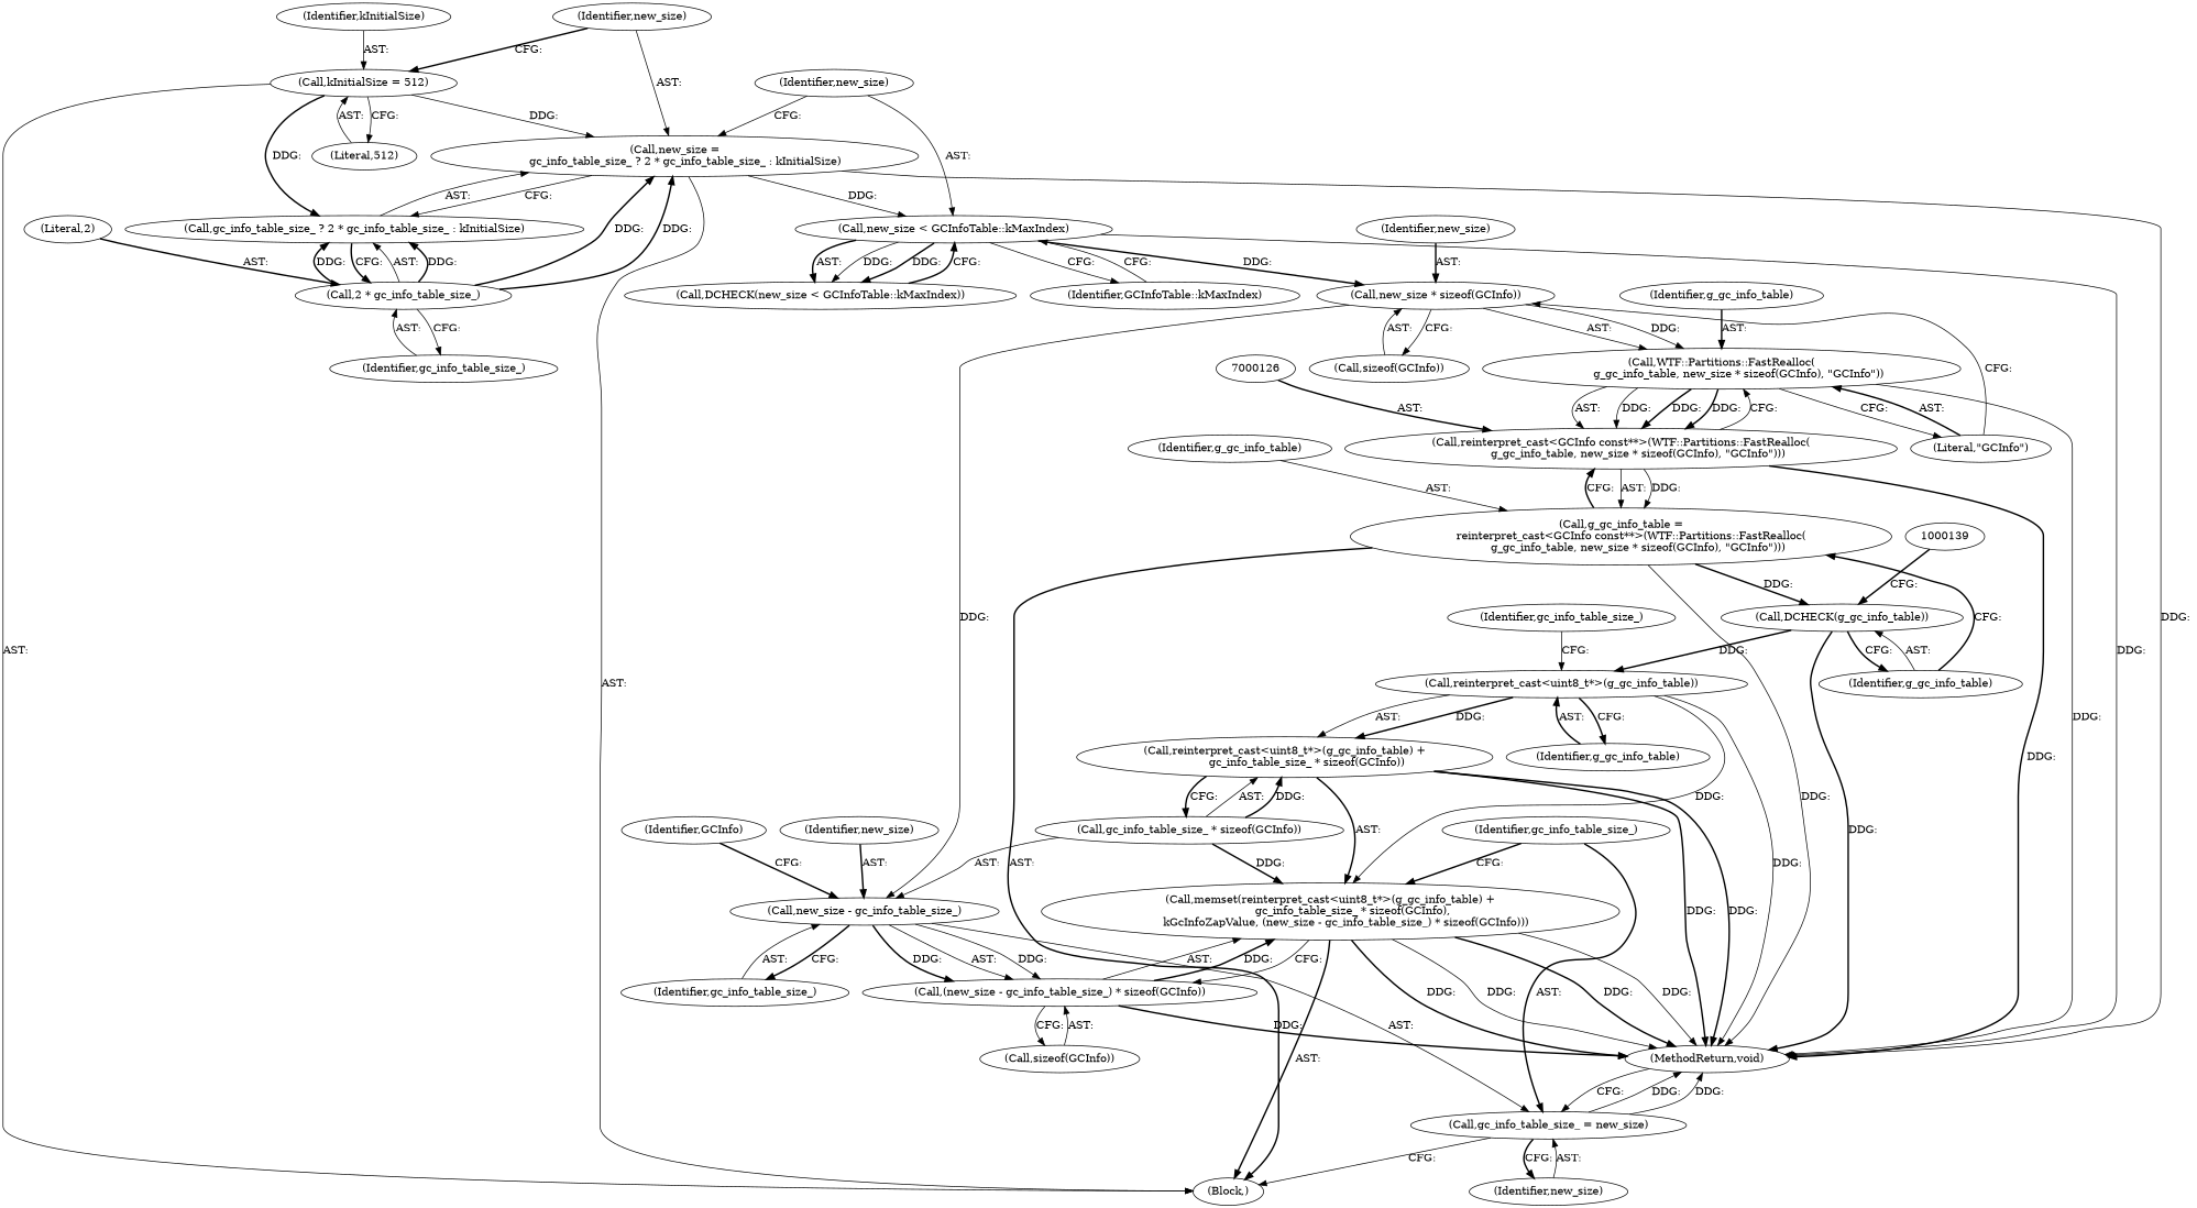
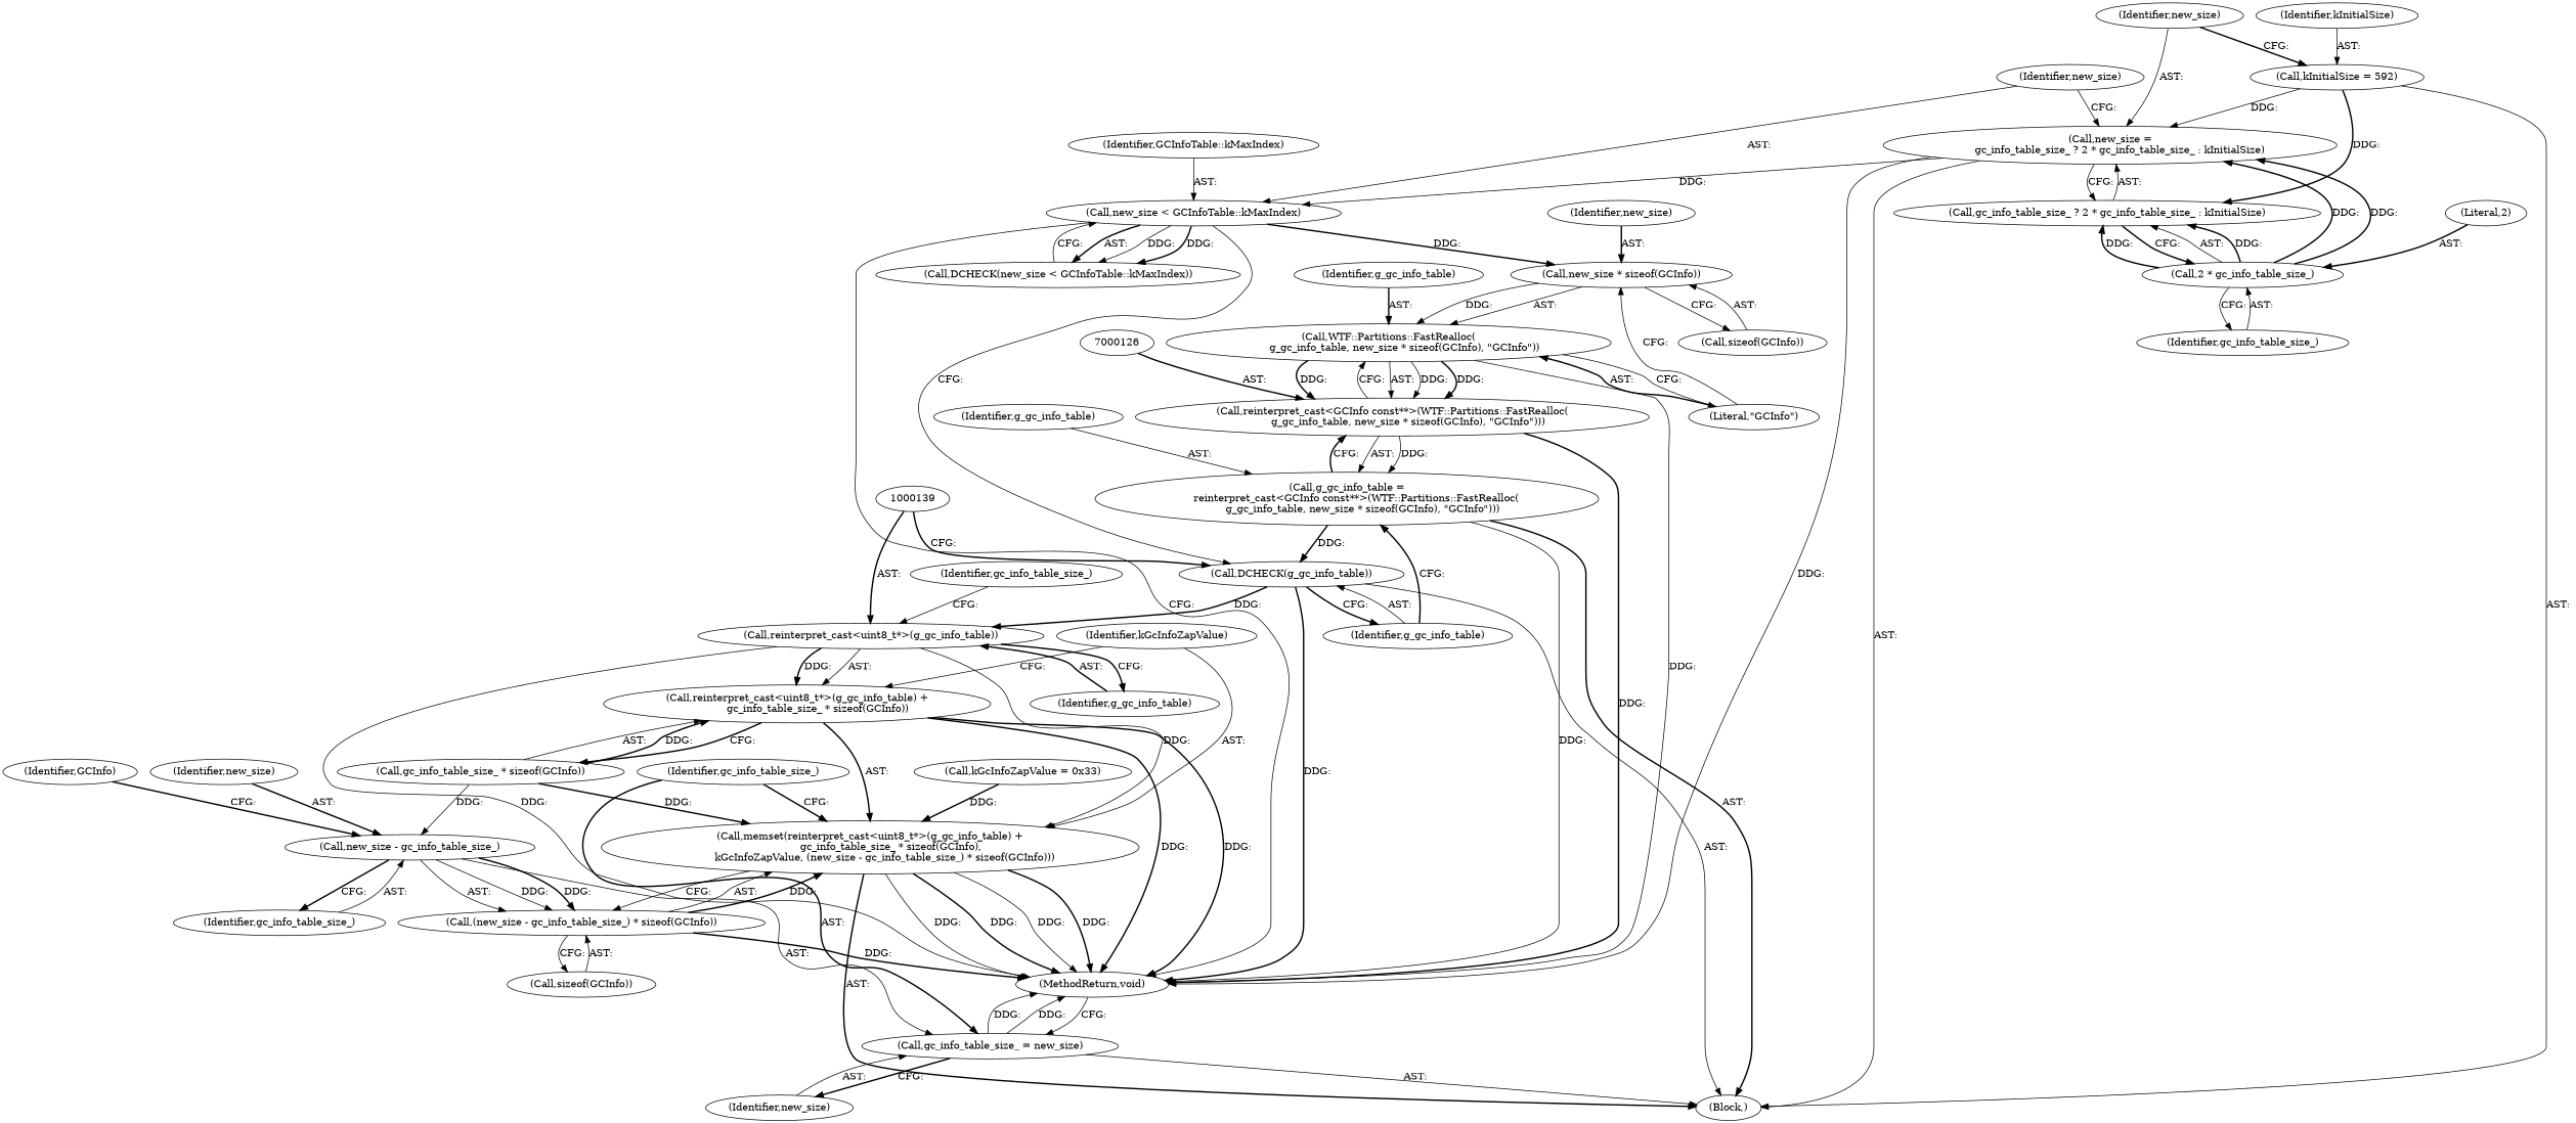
  digraph {
    edge [style=solid]
    n1 [label="(Call,new_size * sizeof(GCInfo))"]
    n2 [label="(Call,WTF::Partitions::FastRealloc(\n          g_gc_info_table, new_size * sizeof(GCInfo), \"GCInfo\"))"]
    n3 [label="(Call,new_size - gc_info_table_size_)"]
    n4 [label="(Call,sizeof(GCInfo))"]
    n5 [label="(MethodReturn,void)"]
    n6 [label="(Call,reinterpret_cast<GCInfo const**>(WTF::Partitions::FastRealloc(\n          g_gc_info_table, new_size * sizeof(GCInfo), \"GCInfo\")))"]
    n7 [label="(Literal,\"GCInfo\")"]
    n8 [label="(Call,(new_size - gc_info_table_size_) * sizeof(GCInfo))"]
    n9 [label="(Call,gc_info_table_size_ = new_size)"]
    n10 [label="(Identifier,gc_info_table_size_)"]
    n11 [label="(Call,new_size < GCInfoTable::kMaxIndex)"]
    n12 [label="(Identifier,GCInfoTable::kMaxIndex)"]
    n13 [label="(Call,DCHECK(new_size < GCInfoTable::kMaxIndex))"]
    n14 [label="(Call,new_size =\n      gc_info_table_size_ ? 2 * gc_info_table_size_ : kInitialSize)"]
    n15 [label="(Call,gc_info_table_size_ ? 2 * gc_info_table_size_ : kInitialSize)"]
    n16 [label="(Block,)"]
    n17 [label="(Call,2 * gc_info_table_size_)"]
    n18 [label="(Identifier,gc_info_table_size_)"]
-   n19 [label="(Call,kInitialSize = 512)"]
-   n20 [label="(Literal,512)"]
+   n19 [label="(Call,kInitialSize = 592)"]
    n21 [label="(Call,g_gc_info_table =\n      reinterpret_cast<GCInfo const**>(WTF::Partitions::FastRealloc(\n          g_gc_info_table, new_size * sizeof(GCInfo), \"GCInfo\")))"]
    n22 [label="(Call,DCHECK(g_gc_info_table))"]
    n23 [label="(Call,reinterpret_cast<uint8_t*>(g_gc_info_table))"]
    n24 [label="(Identifier,g_gc_info_table)"]
    n25 [label="(Call,memset(reinterpret_cast<uint8_t*>(g_gc_info_table) +\n             gc_info_table_size_ * sizeof(GCInfo),\n         kGcInfoZapValue, (new_size - gc_info_table_size_) * sizeof(GCInfo)))"]
    n26 [label="(Call,reinterpret_cast<uint8_t*>(g_gc_info_table) +\n             gc_info_table_size_ * sizeof(GCInfo))"]
    n27 [label="(Identifier,g_gc_info_table)"]
    n28 [label="(Call,gc_info_table_size_ * sizeof(GCInfo))"]
    n29 [label="(Call,sizeof(GCInfo))"]
    n30 [label="(Identifier,new_size)"]
    n31 [label="(Identifier,new_size)"]
    n32 [label="(Identifier,gc_info_table_size_)"]
    n33 [label="(Identifier,GCInfo)"]
    n34 [label="(Identifier,g_gc_info_table)"]
    n35 [label="(Identifier,new_size)"]
+   n36 [label="(Identifier,kGcInfoZapValue)"]
    n37 [label="(Identifier,new_size)"]
    n38 [label="(Identifier,new_size)"]
+   n39 [label="(Call,kGcInfoZapValue = 0x33)"]
    n40 [label="(Literal,2)"]
    n41 [label="(Identifier,gc_info_table_size_)"]
    n42 [label="(Identifier,kInitialSize)"]
    n43 [label="(Identifier,g_gc_info_table)"]
    n44 [label=7000126]
    1000139
    n1 -> n2 [label="AST: "]
    n1 -> n2 [label="DDG: "]
-   n1 -> n3 [label="DDG: "]
    n1 -> n4 [label="CFG: "]
    n2 -> n5 [label="DDG: "]
    n2 -> n6 [label="AST: "]
    n2 -> n6 [label="DDG: "]
    n2 -> n6 [label="DDG: " style=bold]
    n2 -> n6 [label="DDG: " style=bold]
    n2 -> n7 [label="CFG: "]
    n3 -> n8 [label="AST: "]
    n3 -> n8 [label="DDG: "]
    n3 -> n8 [label="DDG: " style=bold]
    n3 -> n9 [label="AST: "]
    n3 -> n10 [label="CFG: " style=bold]
    n4 -> n1 [label="AST: "]
    n5 -> n9 [label="CFG: "]
    n6 -> n2 [label="CFG: "]
    n6 -> n5 [label="DDG: " style=bold]
    n6 -> n21 [label="AST: "]
    n6 -> n21 [label="DDG: "]
    n7 -> n1 [label="CFG: "]
    n7 -> n2 [label="AST: " style=bold]
    n8 -> n5 [label="DDG: " style=bold]
    n8 -> n25 [label="AST: "]
    n8 -> n25 [label="DDG: " style=bold]
    n8 -> n29 [label="CFG: "]
    n9 -> n5 [label="DDG: "]
    n9 -> n5 [label="DDG: "]
-   n9 -> n16 [label="CFG: "]
+   n9 -> n16 [label="AST: "]
    n9 -> n30 [label="CFG: " style=bold]
    n10 -> n3 [label="AST: "]
    n11 -> n1 [label="DDG: " style=bold]
-   n11 -> n5 [label="DDG: "]
-   n11 -> n12 [label="CFG: "]
+   n11 -> n5 [label="CFG: "]
+   n11 -> n22 [label="CFG: "]
    n11 -> n13 [label="AST: " style=bold]
    n11 -> n13 [label="DDG: "]
    n11 -> n13 [label="DDG: " style=bold]
-   n12 -> n11 [label="CFG: "]
-   n13 -> n11 [label="CFG: " style=bold]
+   n12 -> n11 [label="AST: "]
+   n13 -> n11 [label="CFG: "]
    n14 -> n5 [label="DDG: "]
    n14 -> n11 [label="DDG: "]
    n14 -> n15 [label="CFG: "]
    n14 -> n16 [label="AST: "]
    n15 -> n14 [label="AST: "]
    n15 -> n17 [label="CFG: " style=bold]
    n17 -> n14 [label="DDG: " style=bold]
    n17 -> n14 [label="DDG: " style=bold]
    n17 -> n15 [label="AST: "]
    n17 -> n15 [label="DDG: " style=bold]
    n17 -> n15 [label="DDG: " style=bold]
    n17 -> n18 [label="CFG: "]
    n18 -> n17 [label="AST: "]
    n19 -> n14 [label="DDG: "]
    n19 -> n15 [label="DDG: " style=bold]
    n19 -> n16 [label="AST: "]
-   n19 -> n20 [label="CFG: "]
-   n20 -> n19 [label="AST: "]
    n21 -> n5 [label="DDG: "]
    n21 -> n6 [label="CFG: " style=bold]
    n21 -> n16 [label="AST: " style=bold]
    n21 -> n22 [label="DDG: " style=bold]
    n22 -> n5 [label="DDG: " style=bold]
+   n22 -> n16 [label="AST: "]
    n22 -> n23 [label="DDG: " style=bold]
    n22 -> n24 [label="CFG: " style=bold]
    n23 -> n5 [label="DDG: "]
    n23 -> n25 [label="DDG: "]
    n23 -> n26 [label="AST: "]
    n23 -> n26 [label="DDG: " style=bold]
    n23 -> n27 [label="CFG: " style=bold]
    n24 -> n21 [label="CFG: " style=bold]
    n24 -> n22 [label="AST: "]
    n25 -> n5 [label="DDG: " style=bold]
    n25 -> n5 [label="DDG: "]
    n25 -> n5 [label="DDG: " style=bold]
    n25 -> n5 [label="DDG: "]
    n25 -> n8 [label="CFG: "]
    n25 -> n16 [label="AST: " style=bold]
    n26 -> n5 [label="DDG: " style=bold]
    n26 -> n5 [label="DDG: " style=bold]
    n26 -> n25 [label="AST: " style=bold]
    n26 -> n28 [label="CFG: " style=bold]
    n27 -> n23 [label="AST: " style=bold]
-   n28 -> n3 [label="AST: "]
+   n28 -> n3 [label="DDG: "]
    n28 -> n25 [label="DDG: " style=bold]
    n28 -> n26 [label="AST: "]
    n28 -> n26 [label="DDG: " style=bold]
    n29 -> n8 [label="AST: "]
    n30 -> n9 [label="AST: "]
    n31 -> n11 [label="AST: "]
    n31 -> n14 [label="CFG: "]
    n32 -> n9 [label="AST: " style=bold]
    n32 -> n25 [label="CFG: " style=bold]
    n33 -> n3 [label="CFG: " style=bold]
    n34 -> n21 [label="AST: "]
    n35 -> n3 [label="AST: " style=bold]
+   n36 -> n25 [label="AST: "]
+   n36 -> n26 [label="CFG: "]
    n37 -> n14 [label="AST: "]
    n37 -> n19 [label="CFG: " style=bold]
    n38 -> n1 [label="AST: " style=bold]
+   n39 -> n25 [label="DDG: " style=bold]
    n40 -> n17 [label="AST: " style=bold]
    n41 -> n23 [label="CFG: "]
    n42 -> n19 [label="AST: "]
    n43 -> n2 [label="AST: " style=bold]
    n44 -> n6 [label="AST: " style=bold]
    1000139 -> n22 [label="CFG: " style=bold]
+   1000139 -> n23 [label="AST: " style=bold]
  }
